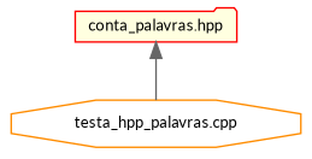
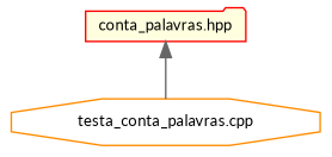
  digraph {
    fontname=Lato
    node [fontname=Lato fontsize=10 style=filled]
    n1 [color=red fillcolor=lightyellow fontcolor=black height=0.2 label="conta_palavras.hpp" shape=folder width=0.4]
-   n2 [color=darkorange fillcolor=white height=0.2 label="testa_hpp_palavras.cpp" shape=octagon width=0.4]
+   n2 [color=darkorange fillcolor=white height=0.2 label="testa_conta_palavras.cpp" shape=octagon width=0.4]
    n1 -> n2 [color=gray40 dir=back fontname=Lato fontsize=10 labelfontname=Helvetica labelfontsize=10 style=solid]
  }
